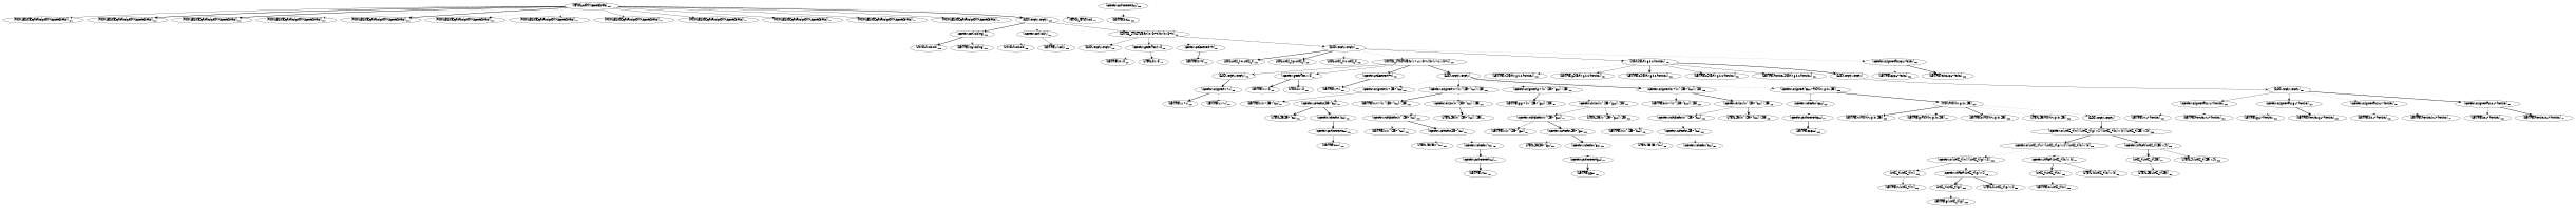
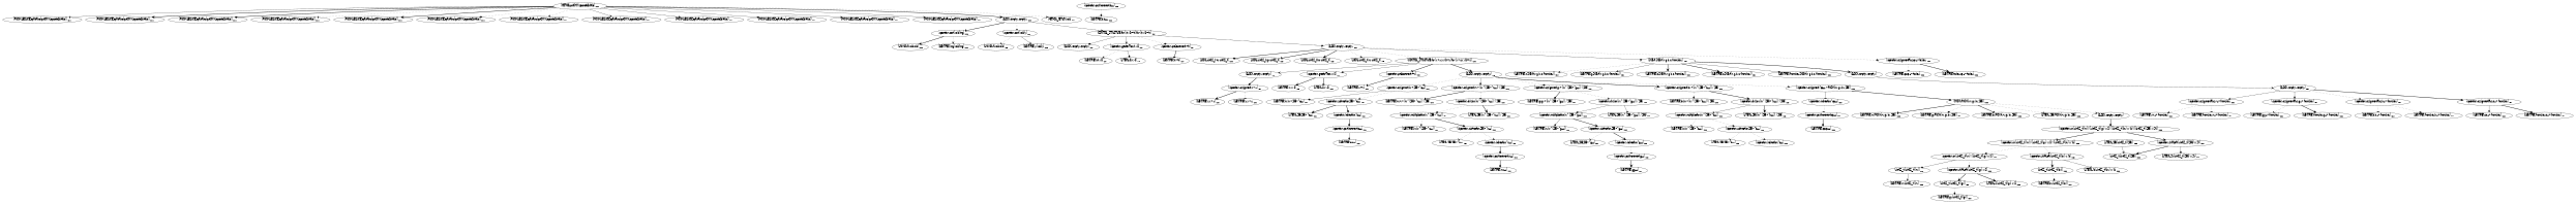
  digraph {
    fontname="Patrick Hand"
    node [fontname="Patrick Hand"]
    edge [arrowhead=vee fontname="Patrick Hand" style=bold]
    n1 [label=<(METHOD,putCMYKseparate8bittile)<SUB>1887</SUB>>]
    n2 [label=<(PARAM,DECLARESepPutFunc(putCMYKseparate8bittile))<SUB>1887</SUB>>]
    n3 [label=<(PARAM,DECLARESepPutFunc(putCMYKseparate8bittile))<SUB>1887</SUB>>]
    n4 [label=<(PARAM,DECLARESepPutFunc(putCMYKseparate8bittile))<SUB>1887</SUB>>]
    n5 [label=<(PARAM,DECLARESepPutFunc(putCMYKseparate8bittile))<SUB>1887</SUB>>]
    n6 [label=<(PARAM,DECLARESepPutFunc(putCMYKseparate8bittile))<SUB>1887</SUB>>]
    n7 [label=<(PARAM,DECLARESepPutFunc(putCMYKseparate8bittile))<SUB>1887</SUB>>]
    n8 [label=<(PARAM,DECLARESepPutFunc(putCMYKseparate8bittile))<SUB>1887</SUB>>]
    n9 [label=<(PARAM,DECLARESepPutFunc(putCMYKseparate8bittile))<SUB>1887</SUB>>]
    n10 [label=<(PARAM,DECLARESepPutFunc(putCMYKseparate8bittile))<SUB>1887</SUB>>]
    n11 [label=<(PARAM,DECLARESepPutFunc(putCMYKseparate8bittile))<SUB>1887</SUB>>]
    n12 [label=<(PARAM,DECLARESepPutFunc(putCMYKseparate8bittile))<SUB>1887</SUB>>]
    n13 [label=<(PARAM,DECLARESepPutFunc(putCMYKseparate8bittile))<SUB>1887</SUB>>]
    n14 [label=<(BLOCK,&lt;empty&gt;,&lt;empty&gt;)<SUB>1888</SUB>>]
    n15 [label=<(METHOD_RETURN,void)<SUB>1887</SUB>>]
    n16 [label=<(&lt;operator&gt;.cast,(void)img)<SUB>1889</SUB>>]
    n17 [label=<(&lt;operator&gt;.cast,(void)y)<SUB>1890</SUB>>]
    n18 [label=<(CONTROL_STRUCTURE,for (;h &gt; 0;--h),for (;h &gt; 0;--h))<SUB>1891</SUB>>]
    n19 [label=<(UNKNOWN,void,void)<SUB>1889</SUB>>]
    n20 [label=<(IDENTIFIER,img,(void)img)<SUB>1889</SUB>>]
    n21 [label=<(UNKNOWN,void,void)<SUB>1890</SUB>>]
    n22 [label=<(IDENTIFIER,y,(void)y)<SUB>1890</SUB>>]
    n23 [label=<(BLOCK,&lt;empty&gt;,&lt;empty&gt;)<SUB>1891</SUB>>]
    n24 [label=<(&lt;operator&gt;.greaterThan,h &gt; 0)<SUB>1891</SUB>>]
    n25 [label=<(&lt;operator&gt;.preDecrement,--h)<SUB>1891</SUB>>]
    n26 [label=<(BLOCK,&lt;empty&gt;,&lt;empty&gt;)<SUB>1892</SUB>>]
    n27 [label=<(IDENTIFIER,h,h &gt; 0)<SUB>1891</SUB>>]
    n28 [label=<(LITERAL,0,h &gt; 0)<SUB>1191</SUB>>]
    n29 [label=<(IDENTIFIER,h,--h)<SUB>1891</SUB>>]
    n30 [label=<(LOCAL,uint32_t rv: uint32_t)<SUB>1893</SUB>>]
    n31 [label=<(LOCAL,uint32_t gv: uint32_t)<SUB>1893</SUB>>]
+   n32 [label=<(LOCAL,uint32_t bv: uint32_t)<SUB>1893</SUB>>]
    n33 [label=<(LOCAL,uint32_t kv: uint32_t)<SUB>1893</SUB>>]
    n34 [label=<(CONTROL_STRUCTURE,for (x = w;x &gt; 0;--x),for (x = w;x &gt; 0;--x))<SUB>1894</SUB>>]
    n35 [label=<(SKEW4,SKEW4(r, g, b, a, fromskew))<SUB>1902</SUB>>]
    n36 [label=<(&lt;operator&gt;.assignmentPlus,cp += toskew)<SUB>1903</SUB>>]
    n37 [label=<(BLOCK,&lt;empty&gt;,&lt;empty&gt;)<SUB>1894</SUB>>]
    n38 [label=<(&lt;operator&gt;.greaterThan,x &gt; 0)<SUB>1894</SUB>>]
    n39 [label=<(&lt;operator&gt;.preDecrement,--x)<SUB>1894</SUB>>]
    n40 [label=<(BLOCK,&lt;empty&gt;,&lt;empty&gt;)<SUB>1895</SUB>>]
    n41 [label=<(IDENTIFIER,r,SKEW4(r, g, b, a, fromskew))<SUB>1902</SUB>>]
    n42 [label=<(IDENTIFIER,g,SKEW4(r, g, b, a, fromskew))<SUB>1902</SUB>>]
    n43 [label=<(IDENTIFIER,b,SKEW4(r, g, b, a, fromskew))<SUB>1902</SUB>>]
    n44 [label=<(IDENTIFIER,a,SKEW4(r, g, b, a, fromskew))<SUB>1902</SUB>>]
    n45 [label=<(IDENTIFIER,fromskew,SKEW4(r, g, b, a, fromskew))<SUB>1902</SUB>>]
    n46 [label=<(BLOCK,&lt;empty&gt;,&lt;empty&gt;)>]
    n47 [label=<(IDENTIFIER,cp,cp += toskew)<SUB>1903</SUB>>]
    n48 [label=<(IDENTIFIER,toskew,cp += toskew)<SUB>1903</SUB>>]
    n49 [label=<(&lt;operator&gt;.assignment,x = w)<SUB>1894</SUB>>]
    n50 [label=<(IDENTIFIER,x,x &gt; 0)<SUB>1894</SUB>>]
    n51 [label=<(LITERAL,0,x &gt; 0)<SUB>1894</SUB>>]
    n52 [label=<(IDENTIFIER,x,--x)<SUB>1894</SUB>>]
    n53 [label=<(&lt;operator&gt;.assignment,kv = 255 - *a++)<SUB>1896</SUB>>]
    n54 [label=<(&lt;operator&gt;.assignment,rv = (kv * (255 - *r++)) / 255)<SUB>1897</SUB>>]
    n55 [label=<(&lt;operator&gt;.assignment,gv = (kv * (255 - *g++)) / 255)<SUB>1898</SUB>>]
    n56 [label=<(&lt;operator&gt;.assignment,bv = (kv * (255 - *b++)) / 255)<SUB>1899</SUB>>]
    n57 [label=<(&lt;operator&gt;.assignment,*cp++ = PACK4(rv, gv, bv, 255))<SUB>1900</SUB>>]
    n58 [label=<(IDENTIFIER,x,x = w)<SUB>1894</SUB>>]
    n59 [label=<(IDENTIFIER,w,x = w)<SUB>1894</SUB>>]
    n60 [label=<(IDENTIFIER,kv,kv = 255 - *a++)<SUB>1896</SUB>>]
    n61 [label=<(&lt;operator&gt;.subtraction,255 - *a++)<SUB>1896</SUB>>]
    n62 [label=<(IDENTIFIER,rv,rv = (kv * (255 - *r++)) / 255)<SUB>1897</SUB>>]
    n63 [label=<(&lt;operator&gt;.division,(kv * (255 - *r++)) / 255)<SUB>1897</SUB>>]
    n64 [label=<(IDENTIFIER,gv,gv = (kv * (255 - *g++)) / 255)<SUB>1898</SUB>>]
    n65 [label=<(&lt;operator&gt;.division,(kv * (255 - *g++)) / 255)<SUB>1898</SUB>>]
    n66 [label=<(IDENTIFIER,bv,bv = (kv * (255 - *b++)) / 255)<SUB>1899</SUB>>]
    n67 [label=<(&lt;operator&gt;.division,(kv * (255 - *b++)) / 255)<SUB>1899</SUB>>]
    n68 [label=<(&lt;operator&gt;.indirection,*cp++)<SUB>1900</SUB>>]
    n69 [label=<(PACK4,PACK4(rv, gv, bv, 255))<SUB>1900</SUB>>]
    n70 [label=<(LITERAL,255,255 - *a++)<SUB>1896</SUB>>]
    n71 [label=<(&lt;operator&gt;.indirection,*a++)<SUB>1896</SUB>>]
    n72 [label=<(&lt;operator&gt;.postIncrement,a++)<SUB>1896</SUB>>]
    n73 [label=<(IDENTIFIER,a,a++)<SUB>1896</SUB>>]
    n74 [label=<(&lt;operator&gt;.multiplication,kv * (255 - *r++))<SUB>1897</SUB>>]
    n75 [label=<(LITERAL,255,(kv * (255 - *r++)) / 255)<SUB>1897</SUB>>]
    n76 [label=<(IDENTIFIER,kv,kv * (255 - *r++))<SUB>1897</SUB>>]
    n77 [label=<(&lt;operator&gt;.subtraction,255 - *r++)<SUB>1897</SUB>>]
    n78 [label=<(LITERAL,255,255 - *r++)<SUB>1897</SUB>>]
    n79 [label=<(&lt;operator&gt;.indirection,*r++)<SUB>1897</SUB>>]
    n80 [label=<(&lt;operator&gt;.postIncrement,r++)<SUB>1897</SUB>>]
    n81 [label=<(IDENTIFIER,r,r++)<SUB>1897</SUB>>]
    n82 [label=<(&lt;operator&gt;.multiplication,kv * (255 - *g++))<SUB>1898</SUB>>]
    n83 [label=<(LITERAL,255,(kv * (255 - *g++)) / 255)<SUB>1898</SUB>>]
    n84 [label=<(IDENTIFIER,kv,kv * (255 - *g++))<SUB>1898</SUB>>]
    n85 [label=<(&lt;operator&gt;.subtraction,255 - *g++)<SUB>1898</SUB>>]
    n86 [label=<(LITERAL,255,255 - *g++)<SUB>1898</SUB>>]
    n87 [label=<(&lt;operator&gt;.indirection,*g++)<SUB>1898</SUB>>]
    n88 [label=<(&lt;operator&gt;.postIncrement,g++)<SUB>1898</SUB>>]
    n89 [label=<(IDENTIFIER,g,g++)<SUB>1898</SUB>>]
    n90 [label=<(&lt;operator&gt;.multiplication,kv * (255 - *b++))<SUB>1899</SUB>>]
    n91 [label=<(LITERAL,255,(kv * (255 - *b++)) / 255)<SUB>1899</SUB>>]
    n92 [label=<(IDENTIFIER,kv,kv * (255 - *b++))<SUB>1899</SUB>>]
    n93 [label=<(&lt;operator&gt;.subtraction,255 - *b++)<SUB>1899</SUB>>]
    n94 [label=<(LITERAL,255,255 - *b++)<SUB>1899</SUB>>]
    n95 [label=<(&lt;operator&gt;.indirection,*b++)<SUB>1899</SUB>>]
    n96 [label=<(&lt;operator&gt;.postIncrement,b++)<SUB>1899</SUB>>]
    n97 [label=<(IDENTIFIER,b,b++)<SUB>1899</SUB>>]
    n98 [label=<(&lt;operator&gt;.postIncrement,cp++)<SUB>1900</SUB>>]
    n99 [label=<(IDENTIFIER,rv,PACK4(rv, gv, bv, 255))<SUB>1900</SUB>>]
    n100 [label=<(IDENTIFIER,gv,PACK4(rv, gv, bv, 255))<SUB>1900</SUB>>]
    n101 [label=<(IDENTIFIER,bv,PACK4(rv, gv, bv, 255))<SUB>1900</SUB>>]
    n102 [label=<(LITERAL,255,PACK4(rv, gv, bv, 255))<SUB>1900</SUB>>]
    n103 [label=<(BLOCK,&lt;empty&gt;,&lt;empty&gt;)>]
    n104 [label=<(IDENTIFIER,cp,cp++)<SUB>1900</SUB>>]
    n105 [label=<(&lt;operator&gt;.or,(uint32_t)(rv) | ((uint32_t)(gv) &lt;&lt; 8) | ((uint32_t)(bv) &lt;&lt; 16) | ((uint32_t)(255) &lt;&lt; 24))<SUB>1900</SUB>>]
    n106 [label=<(&lt;operator&gt;.or,(uint32_t)(rv) | ((uint32_t)(gv) &lt;&lt; 8) | ((uint32_t)(bv) &lt;&lt; 16))<SUB>1900</SUB>>]
    n107 [label=<(&lt;operator&gt;.shiftLeft,(uint32_t)(255) &lt;&lt; 24)<SUB>1900</SUB>>]
    n108 [label=<(&lt;operator&gt;.or,(uint32_t)(rv) | ((uint32_t)(gv) &lt;&lt; 8))<SUB>1900</SUB>>]
    n109 [label=<(&lt;operator&gt;.shiftLeft,(uint32_t)(bv) &lt;&lt; 16)<SUB>1900</SUB>>]
    n110 [label=<(uint32_t,(uint32_t)(255))<SUB>1900</SUB>>]
    n111 [label=<(LITERAL,24,(uint32_t)(255) &lt;&lt; 24)<SUB>1900</SUB>>]
    n112 [label=<(uint32_t,(uint32_t)(rv))<SUB>1900</SUB>>]
    n113 [label=<(&lt;operator&gt;.shiftLeft,(uint32_t)(gv) &lt;&lt; 8)<SUB>1900</SUB>>]
    n114 [label=<(uint32_t,(uint32_t)(bv))<SUB>1900</SUB>>]
    n115 [label=<(LITERAL,16,(uint32_t)(bv) &lt;&lt; 16)<SUB>1900</SUB>>]
    n116 [label=<(IDENTIFIER,rv,(uint32_t)(rv))<SUB>1900</SUB>>]
    n117 [label=<(uint32_t,(uint32_t)(gv))<SUB>1900</SUB>>]
    n118 [label=<(LITERAL,8,(uint32_t)(gv) &lt;&lt; 8)<SUB>1900</SUB>>]
    n119 [label=<(IDENTIFIER,gv,(uint32_t)(gv))<SUB>1900</SUB>>]
    n120 [label=<(IDENTIFIER,bv,(uint32_t)(bv))<SUB>1900</SUB>>]
    n121 [label=<(LITERAL,255,(uint32_t)(255))<SUB>1900</SUB>>]
    n122 [label=<(BLOCK,&lt;empty&gt;,&lt;empty&gt;)<SUB>1902</SUB>>]
    n123 [label=<(&lt;operator&gt;.assignmentPlus,r += fromskew)<SUB>1902</SUB>>]
    n124 [label=<(&lt;operator&gt;.assignmentPlus,g += fromskew)<SUB>1902</SUB>>]
    n125 [label=<(&lt;operator&gt;.assignmentPlus,b += fromskew)<SUB>1902</SUB>>]
    n126 [label=<(&lt;operator&gt;.assignmentPlus,a += fromskew)<SUB>1902</SUB>>]
    n127 [label=<(IDENTIFIER,r,r += fromskew)<SUB>1902</SUB>>]
    n128 [label=<(IDENTIFIER,fromskew,r += fromskew)<SUB>1902</SUB>>]
    n129 [label=<(IDENTIFIER,g,g += fromskew)<SUB>1902</SUB>>]
    n130 [label=<(IDENTIFIER,fromskew,g += fromskew)<SUB>1902</SUB>>]
    n131 [label=<(IDENTIFIER,b,b += fromskew)<SUB>1902</SUB>>]
    n132 [label=<(IDENTIFIER,fromskew,b += fromskew)<SUB>1902</SUB>>]
    n133 [label=<(IDENTIFIER,a,a += fromskew)<SUB>1902</SUB>>]
    n134 [label=<(IDENTIFIER,fromskew,a += fromskew)<SUB>1902</SUB>>]
    n1 -> n2 [arrowhead=tee style=solid]
    n1 -> n3
    n1 -> n4 [arrowhead=diamond]
    n1 -> n5 [arrowhead=tee style=dotted]
    n1 -> n6
    n1 -> n7 [arrowhead=diamond style=dotted]
    n1 -> n8 [style=dotted]
    n1 -> n9 [style=solid]
    n1 -> n10 [style=solid]
    n1 -> n11 [arrowhead=diamond style=solid]
    n1 -> n12 [style=solid]
    n1 -> n13 [style=solid]
    n1 -> n14
    n1 -> n15 [style=dotted]
    n14 -> n16 [arrowhead=tee]
    n14 -> n17 [arrowhead=tee style=dotted]
    n14 -> n18 [style=solid]
    n16 -> n19
    n16 -> n20 [style=dotted]
    n17 -> n21 [arrowhead=tee style=dotted]
    n17 -> n22 [style=solid]
    n18 -> n23 [arrowhead=diamond style=solid]
    n18 -> n24 [style=solid]
    n18 -> n25 [arrowhead=diamond style=dotted]
    n18 -> n26 [arrowhead=diamond style=solid]
    n24 -> n27 [style=dotted]
    n24 -> n28 [arrowhead=diamond style=solid]
    n25 -> n29 [arrowhead=tee]
    n26 -> n30 [arrowhead=diamond]
    n26 -> n31 [arrowhead=tee]
+   n26 -> n32
    n26 -> n33 [style=dotted]
    n26 -> n34 [arrowhead=tee style=dotted]
    n26 -> n35 [arrowhead=diamond style=solid]
    n26 -> n36 [arrowhead=diamond style=dotted]
    n34 -> n37 [style=solid]
    n34 -> n38 [arrowhead=diamond style=solid]
    n34 -> n39 [arrowhead=tee]
    n34 -> n40
    n35 -> n41 [style=dotted]
    n35 -> n42 [style=solid]
    n35 -> n43
-   n35 -> n44 [style=solid]
+   n35 -> n44
    n35 -> n45 [arrowhead=diamond style=solid]
    n35 -> n46
    n36 -> n47 [arrowhead=tee style=dotted]
    n36 -> n48
    n37 -> n49 [arrowhead=diamond]
    n38 -> n50
    n38 -> n51 [arrowhead=tee]
    n39 -> n52 [arrowhead=tee]
    n40 -> n53 [style=dotted]
    n40 -> n54 [arrowhead=diamond style=solid]
    n40 -> n55 [arrowhead=diamond style=dotted]
    n40 -> n56
    n40 -> n57 [style=dotted]
    n46 -> n122 [style=solid]
    n49 -> n58
    n49 -> n59 [arrowhead=tee style=dotted]
    n53 -> n60 [arrowhead=diamond style=solid]
    n53 -> n61 [style=dotted]
    n54 -> n62 [arrowhead=tee]
    n54 -> n63 [arrowhead=tee style=dotted]
    n55 -> n64 [arrowhead=diamond]
    n55 -> n65 [style=dotted]
    n56 -> n66 [arrowhead=diamond style=dotted]
    n56 -> n67
    n57 -> n68 [arrowhead=tee style=solid]
    n57 -> n69 [arrowhead=diamond]
    n61 -> n70
    n61 -> n71 [arrowhead=diamond]
    n63 -> n74 [arrowhead=diamond style=dotted]
    n63 -> n75
    n65 -> n82 [arrowhead=diamond style=solid]
    n65 -> n83 [arrowhead=tee style=solid]
    n67 -> n90 [arrowhead=tee style=solid]
    n67 -> n91
    n68 -> n98 [arrowhead=tee style=dotted]
    n69 -> n99 [arrowhead=tee]
    n69 -> n100 [arrowhead=diamond style=dotted]
    n69 -> n101 [arrowhead=tee]
    n69 -> n102 [arrowhead=tee style=dotted]
    n69 -> n103 [style=dotted]
    n71 -> n72 [arrowhead=diamond]
    n72 -> n73 [arrowhead=diamond style=solid]
    n74 -> n76 [style=dotted]
    n74 -> n77 [arrowhead=diamond]
    n77 -> n78 [arrowhead=tee style=dotted]
    n77 -> n79 [style=dotted]
    n79 -> n80 [arrowhead=diamond]
    n80 -> n81 [arrowhead=diamond]
    n82 -> n84 [arrowhead=diamond style=solid]
    n82 -> n85
    n85 -> n86 [arrowhead=tee style=dotted]
    n85 -> n87
    n87 -> n88 [arrowhead=tee style=dotted]
    n88 -> n89
    n90 -> n92 [arrowhead=tee style=dotted]
    n90 -> n93 [arrowhead=diamond style=dotted]
    n93 -> n94 [arrowhead=tee style=dotted]
    n93 -> n95 [style=dotted]
    n96 -> n97 [arrowhead=diamond style=dotted]
    n98 -> n104 [arrowhead=diamond]
    n103 -> n105 [arrowhead=diamond]
    n105 -> n106 [arrowhead=tee]
    n105 -> n107
    n106 -> n108 [arrowhead=diamond style=dotted]
    n106 -> n109 [arrowhead=tee style=dotted]
    n107 -> n110
    n107 -> n111 [arrowhead=diamond style=solid]
    n108 -> n112 [arrowhead=diamond style=solid]
    n108 -> n113 [arrowhead=diamond style=dotted]
    n109 -> n114
    n109 -> n115 [arrowhead=tee style=solid]
-   n110 -> n121 [style=solid]
+   n121 -> n110 [style=solid]
    n112 -> n116 [style=solid]
    n113 -> n117
    n113 -> n118
    n114 -> n120 [arrowhead=diamond style=dotted]
    n117 -> n119 [arrowhead=diamond style=dotted]
    n122 -> n123 [style=solid]
    n122 -> n124 [arrowhead=diamond style=solid]
    n122 -> n125 [style=dotted]
    n122 -> n126 [arrowhead=diamond]
    n123 -> n127 [style=dotted]
    n123 -> n128 [arrowhead=tee style=dotted]
    n124 -> n129 [arrowhead=tee style=dotted]
    n124 -> n130 [arrowhead=diamond]
    n125 -> n131 [arrowhead=tee style=dotted]
    n125 -> n132 [arrowhead=diamond style=dotted]
    n126 -> n133 [style=solid]
    n126 -> n134 [arrowhead=diamond]
  }
